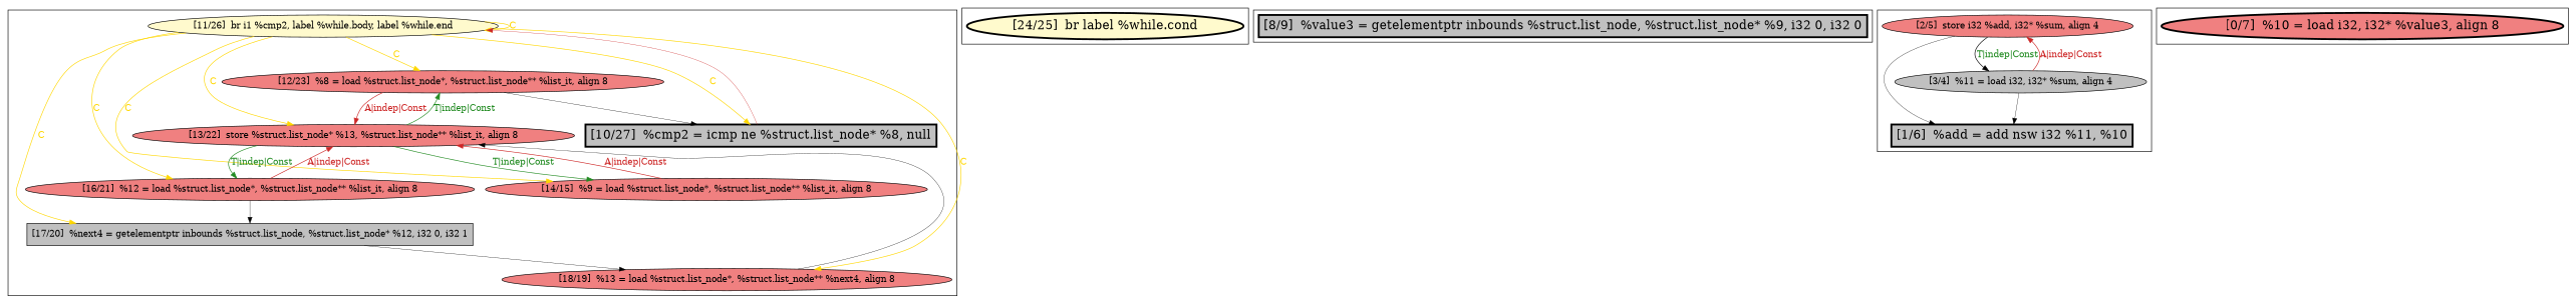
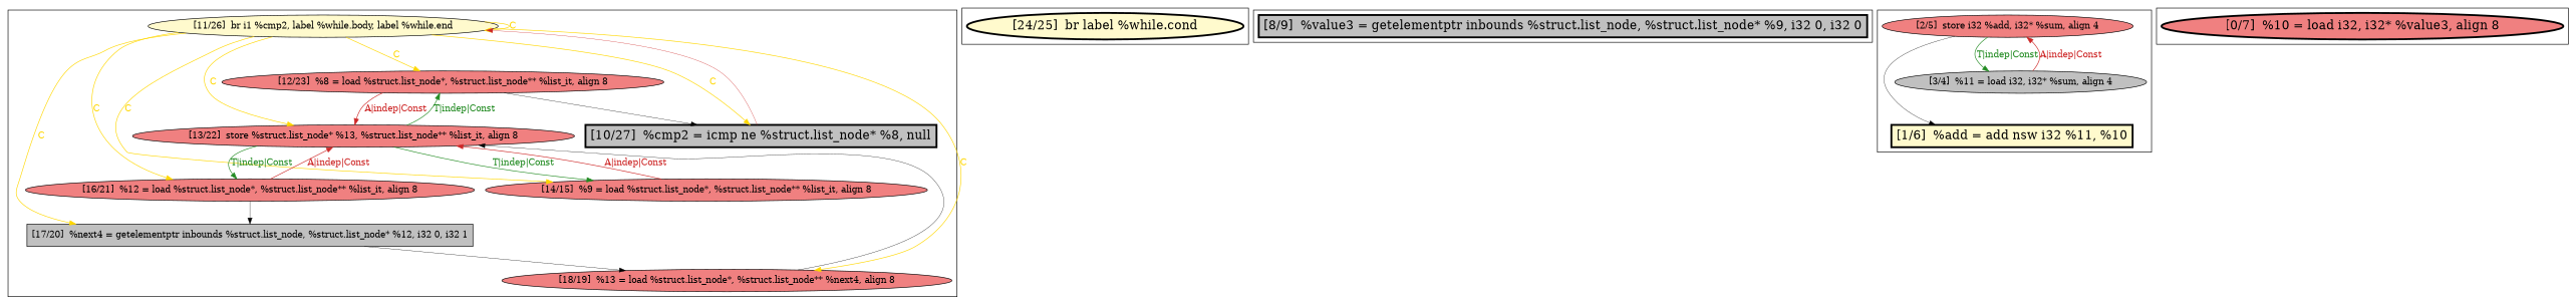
  digraph {
    node [fillcolor=lightcoral shape=ellipse style=filled]
    edge [color=gold fontcolor=gold penwidth=1.0 style=solid]
    n1 [fillcolor=lemonchiffon label="[11/26]  br i1 %cmp2, label %while.body, label %while.end"]
    n2 [label="[12/23]  %8 = load %struct.list_node*, %struct.list_node** %list_it, align 8"]
    n3 [label="[18/19]  %13 = load %struct.list_node*, %struct.list_node** %next4, align 8"]
    n4 [label="[16/21]  %12 = load %struct.list_node*, %struct.list_node** %list_it, align 8"]
    n5 [fillcolor=grey fontsize=20 label="[10/27]  %cmp2 = icmp ne %struct.list_node* %8, null" penwidth=3.0 shape=rectangle]
    n6 [fillcolor=grey label="[17/20]  %next4 = getelementptr inbounds %struct.list_node, %struct.list_node* %12, i32 0, i32 1" shape=rectangle]
    n7 [label="[13/22]  store %struct.list_node* %13, %struct.list_node** %list_it, align 8"]
    n8 [label="[14/15]  %9 = load %struct.list_node*, %struct.list_node** %list_it, align 8"]
    n9 [fillcolor=lemonchiffon fontsize=20 label="[24/25]  br label %while.cond" penwidth=3.0]
    n10 [fillcolor=grey fontsize=20 label="[8/9]  %value3 = getelementptr inbounds %struct.list_node, %struct.list_node* %9, i32 0, i32 0" penwidth=3.0 shape=rectangle]
-   n11 [fillcolor=grey fontsize=20 label="[1/6]  %add = add nsw i32 %11, %10" penwidth=3.0 shape=rectangle]
+   n11 [fillcolor=lemonchiffon fontsize=20 label="[1/6]  %add = add nsw i32 %11, %10" penwidth=3.0 shape=rectangle]
    n12 [label="[2/5]  store i32 %add, i32* %sum, align 4"]
    n13 [fillcolor=grey label="[3/4]  %11 = load i32, i32* %sum, align 4"]
    n14 [fontsize=20 label="[0/7]  %10 = load i32, i32* %value3, align 8" penwidth=3.0]
    subgraph cluster_1 {
      n1
      n2
      n3
      n4
      n5
      n6
      n7
      n8
    }
    subgraph cluster_2 {
      n9
    }
    subgraph cluster_3 {
      n10
    }
    subgraph cluster_4 {
      n11
      n12
      n13
    }
    subgraph cluster_5 {
      n14
    }
    n1 -> n1 [label=C]
    n1 -> n2 [label=C]
    n1 -> n3 [label=C]
    n1 -> n4 [label=C]
    n1 -> n5 [label=C]
    n1 -> n6 [label=C]
    n1 -> n7 [label=C]
    n1 -> n8 [label=C]
    n2 -> n5 [color=black fontcolor=black penwidth=0.5]
    n2 -> n7 [color=firebrick3 fontcolor=firebrick3 label="A|indep|Const"]
    n3 -> n7 [color=black fontcolor=black penwidth=0.5]
    n4 -> n6 [color=black fontcolor=black penwidth=0.5]
    n4 -> n7 [color=firebrick3 fontcolor=firebrick3 label="A|indep|Const"]
    n5 -> n1 [color=firebrick3 fontcolor=black penwidth=0.5]
    n6 -> n3 [color=black fontcolor=black penwidth=0.5]
    n7 -> n2 [color=forestgreen fontcolor=forestgreen label="T|indep|Const"]
    n7 -> n4 [color=forestgreen fontcolor=forestgreen label="T|indep|Const"]
    n7 -> n8 [color=forestgreen fontcolor=forestgreen label="T|indep|Const"]
    n8 -> n7 [color=firebrick3 fontcolor=firebrick3 label="A|indep|Const"]
    n12 -> n11 [color=black fontcolor=black penwidth=0.5]
-   n12 -> n13 [color=black fontcolor=forestgreen label="T|indep|Const"]
-   n13 -> n11 [color=black fontcolor=black penwidth=0.5]
+   n12 -> n13 [color=forestgreen fontcolor=forestgreen label="T|indep|Const"]
    n13 -> n12 [color=firebrick3 fontcolor=firebrick3 label="A|indep|Const"]
  }
